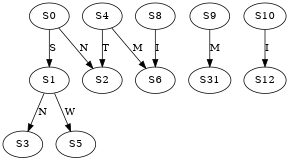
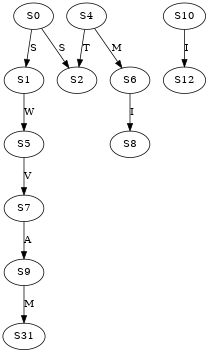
  strict digraph {
    S0
    S1
    S2
-   S3
    S5
    S4
    S6
+   S7
    S8
    S9
    n11 [label=S31]
    S10
    S12
    S0 -> S1 [label=S]
-   S0 -> S2 [label=N]
-   S1 -> S3 [label=N]
+   S0 -> S2 [label=S]
    S1 -> S5 [label=W]
+   S5 -> S7 [label=V]
    S4 -> S2 [label=T]
    S4 -> S6 [label=M]
-   S8 -> S6 [label=I]
+   S6 -> S8 [label=I]
+   S7 -> S9 [label=A]
    S9 -> n11 [label=M]
    S10 -> S12 [label=I]
  }
